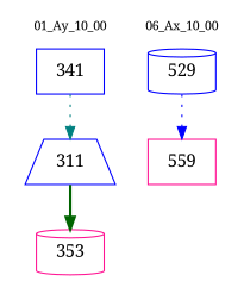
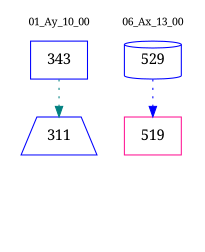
  digraph {
    fontname="Noto Serif"
    node [color=blue fontname="Noto Serif" shape=box]
    edge [fontname="Noto Serif" style=dotted]
-   n1 [label=341]
+   n1 [label=343]
    n2 [label=311 shape=trapezium]
-   n3 [color=deeppink label=353 shape=cylinder]
    n4 [label=529 shape=cylinder]
-   n5 [color=deeppink label=559]
+   n5 [color=deeppink label=519]
    subgraph cluster_1 {
      color=white
      fontsize=10
      label="01_Ay_10_00"
      n1
      n2
-     n3
    }
    subgraph cluster_2 {
      color=white
      fontsize=10
-     label="06_Ax_10_00"
+     label="06_Ax_13_00"
      n4
      n5
    }
    n1 -> n2 [color=teal]
-   n2 -> n3 [color=darkgreen style=bold]
    n4 -> n5 [color=blue]
  }
